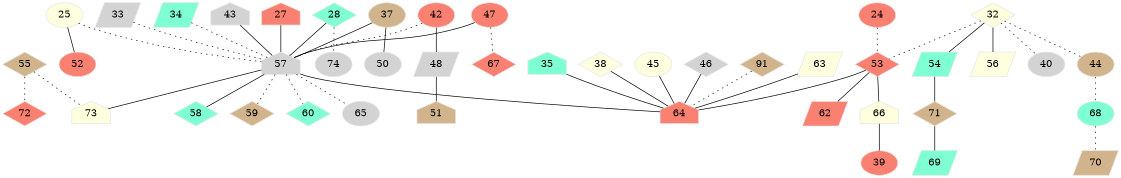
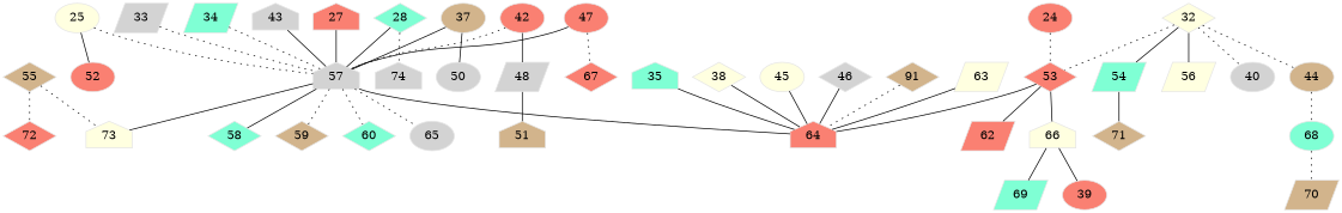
  graph {
    node [color=gray90 fillcolor=salmon shape=ellipse style=filled]
    edge [style=solid]
    53 [shape=diamond super="+17+23"]
    64 [shape=house super="+2+6+49"]
    62 [shape=parallelogram]
    66 [fillcolor=lightyellow shape=house]
    24
    25 [fillcolor=lightyellow]
    52
    57 [fillcolor=lightgrey shape=house super="+26+16+29+36+41+9+13+11+12+18+14+20+21"]
    73 [fillcolor=lightyellow shape=house super="+31"]
    58 [fillcolor=aquamarine shape=diamond]
    59 [fillcolor=tan shape=diamond]
    60 [fillcolor=aquamarine shape=diamond]
    65 [fillcolor=lightgrey]
    27 [shape=house]
    28 [fillcolor=aquamarine shape=diamond]
-   74 [fillcolor=lightgrey]
+   74 [fillcolor=lightgrey shape=house]
    32 [fillcolor=lightyellow shape=diamond super="+30"]
    40 [fillcolor=lightgrey]
    44 [fillcolor=tan]
    54 [fillcolor=aquamarine shape=parallelogram]
    56 [fillcolor=lightyellow shape=parallelogram]
    68 [fillcolor=aquamarine]
    71 [fillcolor=tan shape=diamond]
    33 [fillcolor=lightgrey shape=parallelogram]
    34 [fillcolor=aquamarine shape=parallelogram]
    35 [fillcolor=aquamarine shape=house]
    37 [fillcolor=tan]
    50 [fillcolor=lightgrey]
    38 [fillcolor=lightyellow shape=diamond]
    42
    48 [fillcolor=lightgrey shape=parallelogram]
    51 [fillcolor=tan shape=house]
    43 [fillcolor=lightgrey shape=house]
    70 [fillcolor=tan shape=parallelogram]
    45 [fillcolor=lightyellow]
    46 [fillcolor=lightgrey shape=diamond]
    47
    67 [shape=diamond]
    39
    69 [fillcolor=aquamarine shape=parallelogram]
    55 [fillcolor=tan shape=diamond]
    72 [shape=diamond]
    n43 [fillcolor=tan label=91 shape=diamond]
    63 [fillcolor=lightyellow shape=parallelogram]
    53 -- 64
    53 -- 62
    53 -- 66
    66 -- 39
-   71 -- 69
+   66 -- 69
    24 -- 53 [style=dotted]
    25 -- 52
    25 -- 57 [style=dotted]
    57 -- 64
    57 -- 73
    57 -- 58
    57 -- 59 [style=dotted]
    57 -- 60 [style=dotted]
    57 -- 65 [style=dotted]
    27 -- 57
    28 -- 57
    28 -- 74 [style=dotted]
    32 -- 53 [style=dotted]
    32 -- 40 [style=dotted]
    32 -- 44 [style=dotted]
    32 -- 54
    32 -- 56
    44 -- 68 [style=dotted]
    54 -- 71
    68 -- 70 [style=dotted]
    33 -- 57 [style=dotted]
    34 -- 57 [style=dotted]
    35 -- 64
    37 -- 57
    37 -- 50
    38 -- 64
    42 -- 57 [style=dotted]
    42 -- 48
    48 -- 51
    43 -- 57
    45 -- 64
    46 -- 64
    47 -- 57
    47 -- 67 [style=dotted]
    55 -- 73 [style=dotted]
    55 -- 72 [style=dotted]
    n43 -- 64 [style=dotted]
    63 -- 64
  }
